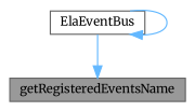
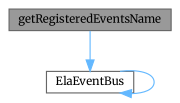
  digraph {
    rankdir=TB
    fontname=Merriweather
    node [fontname=Merriweather fontsize=10 shape=box style=filled]
    edge [color=steelblue1 fontname=Merriweather fontsize=10 labelfontname=Helvetica labelfontsize=10 style=solid]
    n1 [color=gray40 fillcolor=grey60 fontcolor=black height=0.2 label=getRegisteredEventsName width=0.4]
    n2 [color=grey40 fillcolor=white height=0.2 label=ElaEventBus width=0.4]
-   n2 -> n1
+   n1 -> n2
    n2 -> n2
  }
